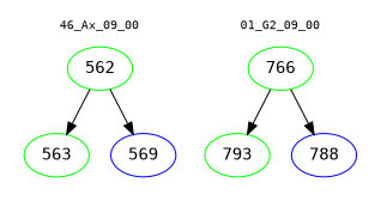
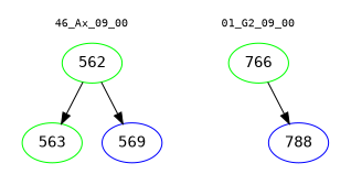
  digraph {
    fontname="DejaVu Sans Mono"
    node [color=green fontname="DejaVu Sans Mono"]
    edge [color=black fontname="DejaVu Sans Mono"]
    n1 [label=562]
    n2 [label=563]
    n3 [color=blue label=569]
    n4 [label=766]
-   n5 [label=793]
    n6 [color=blue label=788]
    subgraph cluster_1 {
      color=white
      fontsize=10
      label="46_Ax_09_00"
      n1
      n2
      n3
    }
    subgraph cluster_2 {
      color=white
      fontsize=10
      label="01_G2_09_00"
      n4
-     n5
      n6
    }
    n1 -> n2
    n1 -> n3
-   n4 -> n5
    n4 -> n6
  }
